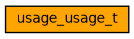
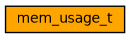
  digraph {
    rankdir=LR
-   n1 [color=black fillcolor=orange fontname=Helvetica fontsize=10 height=0.2 label=usage_usage_t shape=record style=filled width=0.4]
+   n1 [color=black fillcolor=orange fontname=Helvetica fontsize=10 height=0.2 label=mem_usage_t shape=record style=filled width=0.4]
  }
